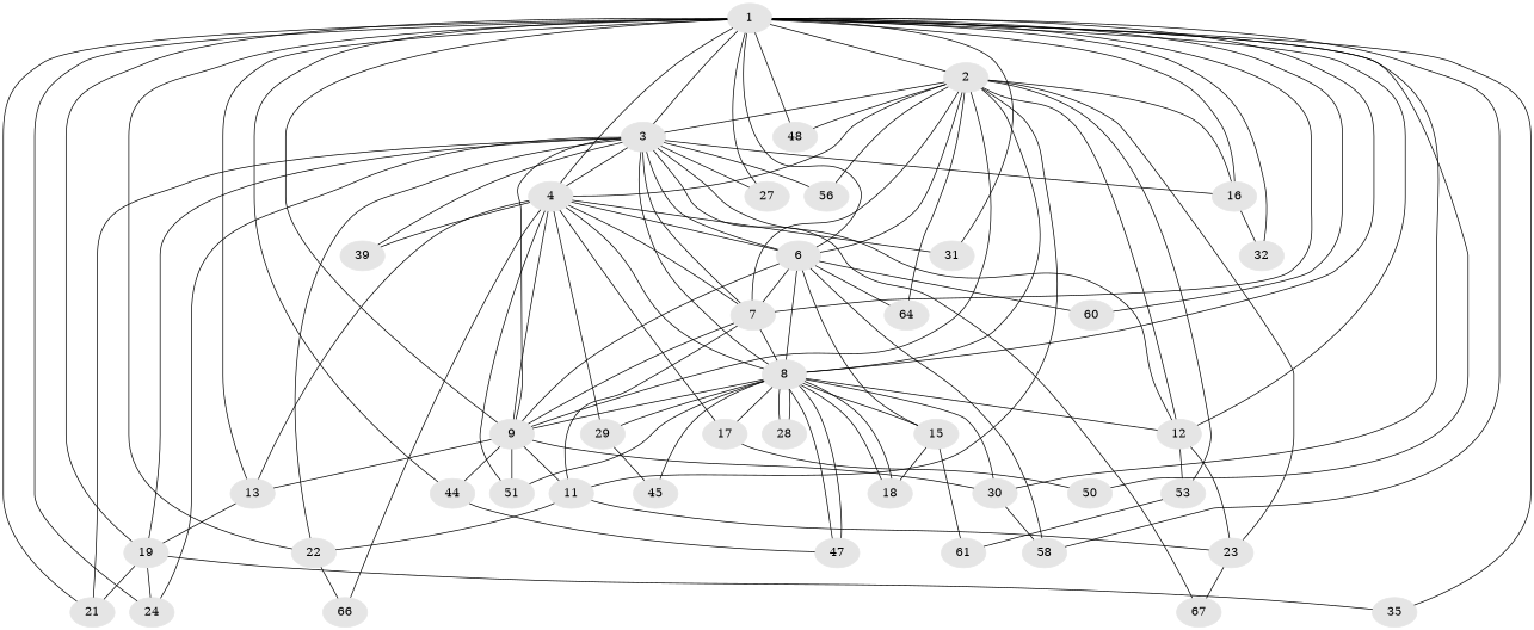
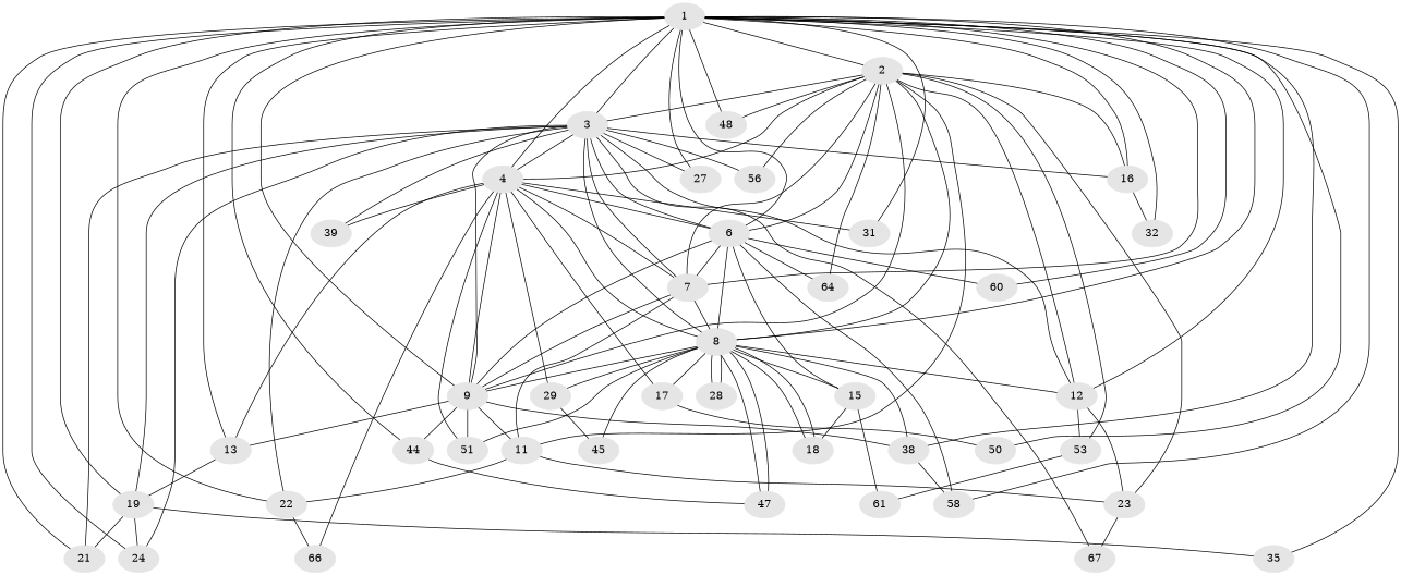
  graph {
    node [color=gray90 style=filled]
    1 [super="+5"]
    2 [super="+49"]
    3 [super="+10"]
    4 [super="+30"]
    6 [super="+46"]
    7 [super="+65"]
    8 [super="+37"]
    9 [super="+14"]
    12 [super="+34"]
    13
    16 [super="+20"]
    19 [super="+36"]
    21 [super="+33"]
    22 [super="+42"]
    24 [super="+25"]
    27
    31
    32
    35
-   38 [super="+40" label=30]
+   38 [super="+40"]
    44
    48
    50
    58 [super="+59"]
    60
    11 [super="+26"]
    23 [super="+63"]
    53 [super="+62"]
    56
    64
    39
    67
    17
    29 [super="+43"]
    51 [super="+52"]
    66
    15
    18 [super="+41"]
    28
    45
    47 [super="+54"]
    61
    1 -- 2 [weight=2]
    1 -- 3 [weight=4]
    1 -- 4 [weight=2]
    1 -- 6 [weight=2]
    1 -- 7 [weight=2]
    1 -- 8 [weight=2]
    1 -- 9 [weight=2]
    1 -- 12
    1 -- 13
    1 -- 16
    1 -- 19
    1 -- 21
    1 -- 22 [weight=2]
    1 -- 24
    1 -- 27
    1 -- 31
    1 -- 32
    1 -- 35
    1 -- 38
    1 -- 44
    1 -- 48
    1 -- 50
    1 -- 58
    1 -- 60
    2 -- 3 [weight=2]
    2 -- 4
    2 -- 6
    2 -- 7
    2 -- 8 [weight=2]
    2 -- 9
    2 -- 12
    2 -- 16
    2 -- 48
    2 -- 11
    2 -- 23
    2 -- 53 [weight=2]
    2 -- 56
    2 -- 64
    3 -- 4 [weight=2]
    3 -- 6 [weight=2]
    3 -- 7 [weight=2]
    3 -- 8 [weight=2]
    3 -- 9 [weight=2]
    3 -- 12
    3 -- 16
    3 -- 19
    3 -- 21
    3 -- 22
    3 -- 24
    3 -- 27
    3 -- 56
    3 -- 39
    3 -- 67
    4 -- 6 [weight=2]
    4 -- 7
    4 -- 8
    4 -- 9
    4 -- 13
    4 -- 31
    4 -- 39
    4 -- 17
    4 -- 29
    4 -- 51
    4 -- 66
    6 -- 7
    6 -- 8
    6 -- 9
    6 -- 58
    6 -- 60
    6 -- 64
    6 -- 15
    7 -- 8 [weight=2]
    7 -- 9
    7 -- 11
    8 -- 9
    8 -- 12
    8 -- 38
    8 -- 17
    8 -- 29 [weight=2]
    8 -- 51
    8 -- 15
    8 -- 18
    8 -- 18
    8 -- 28
    8 -- 28
    8 -- 45
    8 -- 47
    8 -- 47
    9 -- 13
    9 -- 38
    9 -- 44
    9 -- 11
    9 -- 51
    12 -- 23
    12 -- 53
    13 -- 19
    16 -- 32
    19 -- 21
    19 -- 24
    19 -- 35
    22 -- 66
    38 -- 58
    44 -- 47
    11 -- 22
    11 -- 23
    23 -- 67
    53 -- 61
    17 -- 50
    29 -- 45
    15 -- 18
    15 -- 61
  }
